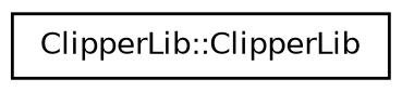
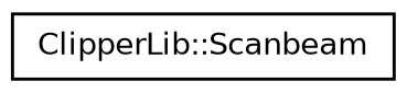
  digraph {
    rankdir=LR
-   n1 [color=black fillcolor=white fontname=Helvetica fontsize=10 height=0.2 label="ClipperLib::ClipperLib" shape=record style=filled width=0.4]
+   n1 [color=black fillcolor=white fontname=Helvetica fontsize=10 height=0.2 label="ClipperLib::Scanbeam" shape=record style=filled width=0.4]
  }
